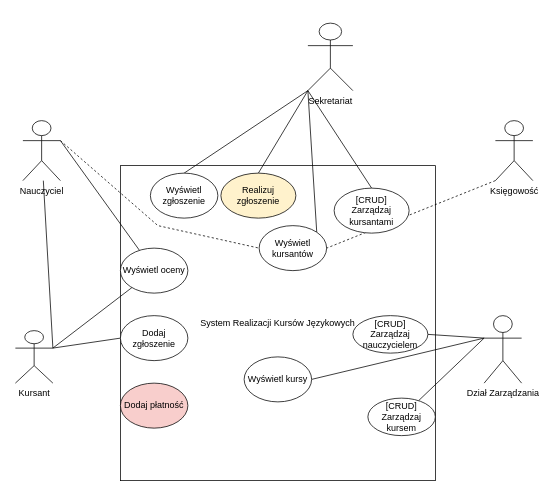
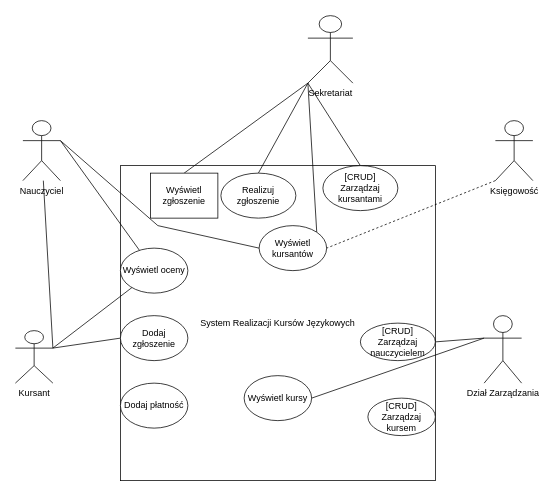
  <mxCell id="0" />
  <mxCell id="1" parent="0" />
  <mxCell id="2" value="System Realizacji Kursów Językowych" style="whiteSpace=wrap;html=1;aspect=fixed;" vertex="1" parent="1"><mxGeometry x="160" y="220" width="420" height="420" as="geometry" /></mxCell>
  <mxCell id="3" style="edgeStyle=none;rounded=0;orthogonalLoop=1;jettySize=auto;html=1;exitX=1;exitY=0.333;exitDx=0;exitDy=0;exitPerimeter=0;endArrow=none;endFill=0;" edge="1" parent="1" source="5" target="26"><mxGeometry relative="1" as="geometry" /></mxCell>
- <mxCell id="4" style="edgeStyle=none;rounded=0;orthogonalLoop=1;jettySize=auto;html=1;exitX=1;exitY=0.333;exitDx=0;exitDy=0;exitPerimeter=0;entryX=0;entryY=0.5;entryDx=0;entryDy=0;endArrow=none;endFill=0;dashed=1;" edge="1" parent="1" source="5" target="28"><mxGeometry relative="1" as="geometry"><Array as="points"><mxPoint x="210" y="300" /></Array></mxGeometry></mxCell>
+ <mxCell id="4" style="edgeStyle=none;rounded=0;orthogonalLoop=1;jettySize=auto;html=1;exitX=1;exitY=0.333;exitDx=0;exitDy=0;exitPerimeter=0;entryX=0;entryY=0.5;entryDx=0;entryDy=0;endArrow=none;endFill=0;" edge="1" parent="1" source="5" target="28"><mxGeometry relative="1" as="geometry"><Array as="points"><mxPoint x="210" y="300" /></Array></mxGeometry></mxCell>
  <mxCell id="5" value="Nauczyciel" style="shape=umlActor;verticalLabelPosition=bottom;verticalAlign=top;html=1;outlineConnect=0;" vertex="1" parent="1"><mxGeometry x="30" y="160" width="50" height="80" as="geometry" /></mxCell>
  <mxCell id="6" style="rounded=0;orthogonalLoop=1;jettySize=auto;html=1;exitX=1;exitY=0.333;exitDx=0;exitDy=0;exitPerimeter=0;endArrow=none;endFill=0;" edge="1" parent="1" source="9" target="5"><mxGeometry relative="1" as="geometry" /></mxCell>
  <mxCell id="7" style="edgeStyle=none;rounded=0;orthogonalLoop=1;jettySize=auto;html=1;exitX=1;exitY=0.333;exitDx=0;exitDy=0;exitPerimeter=0;endArrow=none;endFill=0;" edge="1" parent="1" source="9" target="26"><mxGeometry relative="1" as="geometry" /></mxCell>
  <mxCell id="8" style="edgeStyle=none;rounded=0;orthogonalLoop=1;jettySize=auto;html=1;exitX=1;exitY=0.333;exitDx=0;exitDy=0;exitPerimeter=0;entryX=0;entryY=0.5;entryDx=0;entryDy=0;endArrow=none;endFill=0;" edge="1" parent="1" source="9" target="27"><mxGeometry relative="1" as="geometry" /></mxCell>
  <mxCell id="9" value="Kursant" style="shape=umlActor;verticalLabelPosition=bottom;verticalAlign=top;html=1;outlineConnect=0;" vertex="1" parent="1"><mxGeometry x="20" y="440" width="50" height="70" as="geometry" /></mxCell>
  <mxCell id="10" style="edgeStyle=none;rounded=0;orthogonalLoop=1;jettySize=auto;html=1;exitX=0;exitY=1;exitDx=0;exitDy=0;exitPerimeter=0;entryX=0.5;entryY=0;entryDx=0;entryDy=0;endArrow=none;endFill=0;" edge="1" parent="1" source="14" target="29"><mxGeometry relative="1" as="geometry" /></mxCell>
  <mxCell id="11" style="edgeStyle=none;rounded=0;orthogonalLoop=1;jettySize=auto;html=1;exitX=0;exitY=1;exitDx=0;exitDy=0;exitPerimeter=0;entryX=0.5;entryY=0;entryDx=0;entryDy=0;endArrow=none;endFill=0;" edge="1" parent="1" source="14" target="30"><mxGeometry relative="1" as="geometry" /></mxCell>
  <mxCell id="12" style="edgeStyle=none;rounded=0;orthogonalLoop=1;jettySize=auto;html=1;exitX=0;exitY=1;exitDx=0;exitDy=0;exitPerimeter=0;entryX=0.5;entryY=0;entryDx=0;entryDy=0;endArrow=none;endFill=0;" edge="1" parent="1" source="14" target="31"><mxGeometry relative="1" as="geometry" /></mxCell>
  <mxCell id="13" style="edgeStyle=none;rounded=0;orthogonalLoop=1;jettySize=auto;html=1;exitX=0;exitY=1;exitDx=0;exitDy=0;exitPerimeter=0;entryX=1;entryY=0;entryDx=0;entryDy=0;endArrow=none;endFill=0;" edge="1" parent="1" source="14" target="28"><mxGeometry relative="1" as="geometry" /></mxCell>
- <mxCell id="14" value="Sekretariat&lt;br&gt;" style="shape=umlActor;verticalLabelPosition=bottom;verticalAlign=top;html=1;outlineConnect=0;" vertex="1" parent="1"><mxGeometry x="410" y="30" width="60" height="90" as="geometry" /></mxCell>
- <mxCell id="15" style="edgeStyle=none;rounded=0;orthogonalLoop=1;jettySize=auto;html=1;exitX=0;exitY=0.333;exitDx=0;exitDy=0;exitPerimeter=0;endArrow=none;endFill=0;" edge="1" parent="1" source="18" target="22"><mxGeometry relative="1" as="geometry" /></mxCell>
+ <mxCell id="14" value="Sekretariat&lt;br&gt;" style="shape=umlActor;verticalLabelPosition=bottom;verticalAlign=top;html=1;outlineConnect=0;" vertex="1" parent="1"><mxGeometry x="410" width="60" height="90" as="geometry" y="20" /></mxCell>
  <mxCell id="16" style="edgeStyle=none;rounded=0;orthogonalLoop=1;jettySize=auto;html=1;exitX=0;exitY=0.333;exitDx=0;exitDy=0;exitPerimeter=0;entryX=1;entryY=0.5;entryDx=0;entryDy=0;endArrow=none;endFill=0;" edge="1" parent="1" source="18" target="23"><mxGeometry relative="1" as="geometry" /></mxCell>
  <mxCell id="17" style="edgeStyle=none;rounded=0;orthogonalLoop=1;jettySize=auto;html=1;exitX=0;exitY=0.333;exitDx=0;exitDy=0;exitPerimeter=0;entryX=1;entryY=0.5;entryDx=0;entryDy=0;endArrow=none;endFill=0;" edge="1" parent="1" source="18" target="21"><mxGeometry relative="1" as="geometry" /></mxCell>
  <mxCell id="18" value="Dział Zarządzania&lt;br&gt;" style="shape=umlActor;verticalLabelPosition=bottom;verticalAlign=top;html=1;outlineConnect=0;" vertex="1" parent="1"><mxGeometry x="645" y="420" width="50" height="90" as="geometry" /></mxCell>
  <mxCell id="19" style="edgeStyle=none;rounded=0;orthogonalLoop=1;jettySize=auto;html=1;exitX=0;exitY=1;exitDx=0;exitDy=0;exitPerimeter=0;entryX=1;entryY=0.5;entryDx=0;entryDy=0;endArrow=none;endFill=0;dashed=1;" edge="1" parent="1" source="20" target="28"><mxGeometry relative="1" as="geometry" /></mxCell>
  <mxCell id="20" value="Księgowość" style="shape=umlActor;verticalLabelPosition=bottom;verticalAlign=top;html=1;outlineConnect=0;" vertex="1" parent="1"><mxGeometry x="660" y="160" width="50" height="80" as="geometry" /></mxCell>
- <mxCell id="21" value="Wyświetl kursy&lt;br&gt;" style="ellipse;whiteSpace=wrap;html=1;" vertex="1" parent="1"><mxGeometry x="325" y="475" width="90" height="60" as="geometry" /></mxCell>
+ <mxCell id="21" value="Wyświetl kursy&lt;br&gt;" style="ellipse;whiteSpace=wrap;html=1;" vertex="1" parent="1"><mxGeometry x="325" y="500" width="90" height="60" as="geometry" /></mxCell>
  <mxCell id="22" value="[CRUD]&lt;br&gt;Zarządzaj kursem" style="ellipse;whiteSpace=wrap;html=1;" vertex="1" parent="1"><mxGeometry x="490" y="530" width="90" height="50" as="geometry" /></mxCell>
- <mxCell id="23" value="[CRUD]&lt;br&gt;Zarządzaj nauczycielem" style="ellipse;whiteSpace=wrap;html=1;" vertex="1" parent="1"><mxGeometry x="470" y="420" width="100" height="50" as="geometry" /></mxCell>
+ <mxCell id="23" value="[CRUD]&lt;br&gt;Zarządzaj nauczycielem" style="ellipse;whiteSpace=wrap;html=1;" vertex="1" parent="1"><mxGeometry x="480" y="430" width="100" height="50" as="geometry" /></mxCell>
  <mxCell id="24" style="edgeStyle=none;rounded=0;orthogonalLoop=1;jettySize=auto;html=1;exitX=0;exitY=0;exitDx=0;exitDy=0;endArrow=none;endFill=0;" edge="1" parent="1" source="23" target="23"><mxGeometry relative="1" as="geometry" /></mxCell>
  <mxCell id="25" style="edgeStyle=none;rounded=0;orthogonalLoop=1;jettySize=auto;html=1;entryX=0.5;entryY=0;entryDx=0;entryDy=0;endArrow=none;endFill=0;" edge="1" parent="1" source="22" target="22"><mxGeometry relative="1" as="geometry" /></mxCell>
  <mxCell id="26" value="Wyświetl oceny" style="ellipse;whiteSpace=wrap;html=1;" vertex="1" parent="1"><mxGeometry x="160" y="330" width="90" height="60" as="geometry" /></mxCell>
  <mxCell id="27" value="Dodaj zgłoszenie" style="ellipse;whiteSpace=wrap;html=1;" vertex="1" parent="1"><mxGeometry x="160" y="420" width="90" height="60" as="geometry" /></mxCell>
  <mxCell id="28" value="Wyświetl kursantów" style="ellipse;whiteSpace=wrap;html=1;" vertex="1" parent="1"><mxGeometry x="345" y="300" width="90" height="60" as="geometry" /></mxCell>
- <mxCell id="29" value="Wyświetl zgłoszenie" style="ellipse;whiteSpace=wrap;html=1;" vertex="1" parent="1"><mxGeometry x="200" y="230" width="90" height="60" as="geometry" /></mxCell>
- <mxCell id="30" value="Realizuj zgłoszenie" style="ellipse;whiteSpace=wrap;html=1;fillColor=#fff2cc;" vertex="1" parent="1"><mxGeometry x="294" y="230" width="100" height="60" as="geometry" /></mxCell>
- <mxCell id="31" value="[CRUD]&lt;br&gt;Zarządzaj kursantami" style="ellipse;whiteSpace=wrap;html=1;" vertex="1" parent="1"><mxGeometry x="445" y="250" width="100" height="60" as="geometry" /></mxCell>
- <mxCell id="32" value="Dodaj płatność" style="ellipse;whiteSpace=wrap;html=1;fillColor=#f8cecc;" vertex="1" parent="1"><mxGeometry x="160" y="510" width="90" height="60" as="geometry" /></mxCell>
+ <mxCell id="29" value="Wyświetl zgłoszenie" style="whiteSpace=wrap;html=1;rounded=0;" vertex="1" parent="1"><mxGeometry x="200" y="230" width="90" height="60" as="geometry" /></mxCell>
+ <mxCell id="30" value="Realizuj zgłoszenie" style="ellipse;whiteSpace=wrap;html=1;" vertex="1" parent="1"><mxGeometry x="294" y="230" width="100" height="60" as="geometry" /></mxCell>
+ <mxCell id="31" value="[CRUD]&lt;br&gt;Zarządzaj kursantami" style="ellipse;whiteSpace=wrap;html=1;" vertex="1" parent="1"><mxGeometry x="430" y="220" width="100" height="60" as="geometry" /></mxCell>
+ <mxCell id="32" value="Dodaj płatność" style="ellipse;whiteSpace=wrap;html=1;" vertex="1" parent="1"><mxGeometry x="160" y="510" width="90" height="60" as="geometry" /></mxCell>
  <mxCell id="33" style="edgeStyle=none;rounded=0;orthogonalLoop=1;jettySize=auto;html=1;exitX=1;exitY=1;exitDx=0;exitDy=0;endArrow=none;endFill=0;" edge="1" parent="1" source="22" target="22"><mxGeometry relative="1" as="geometry" /></mxCell>
